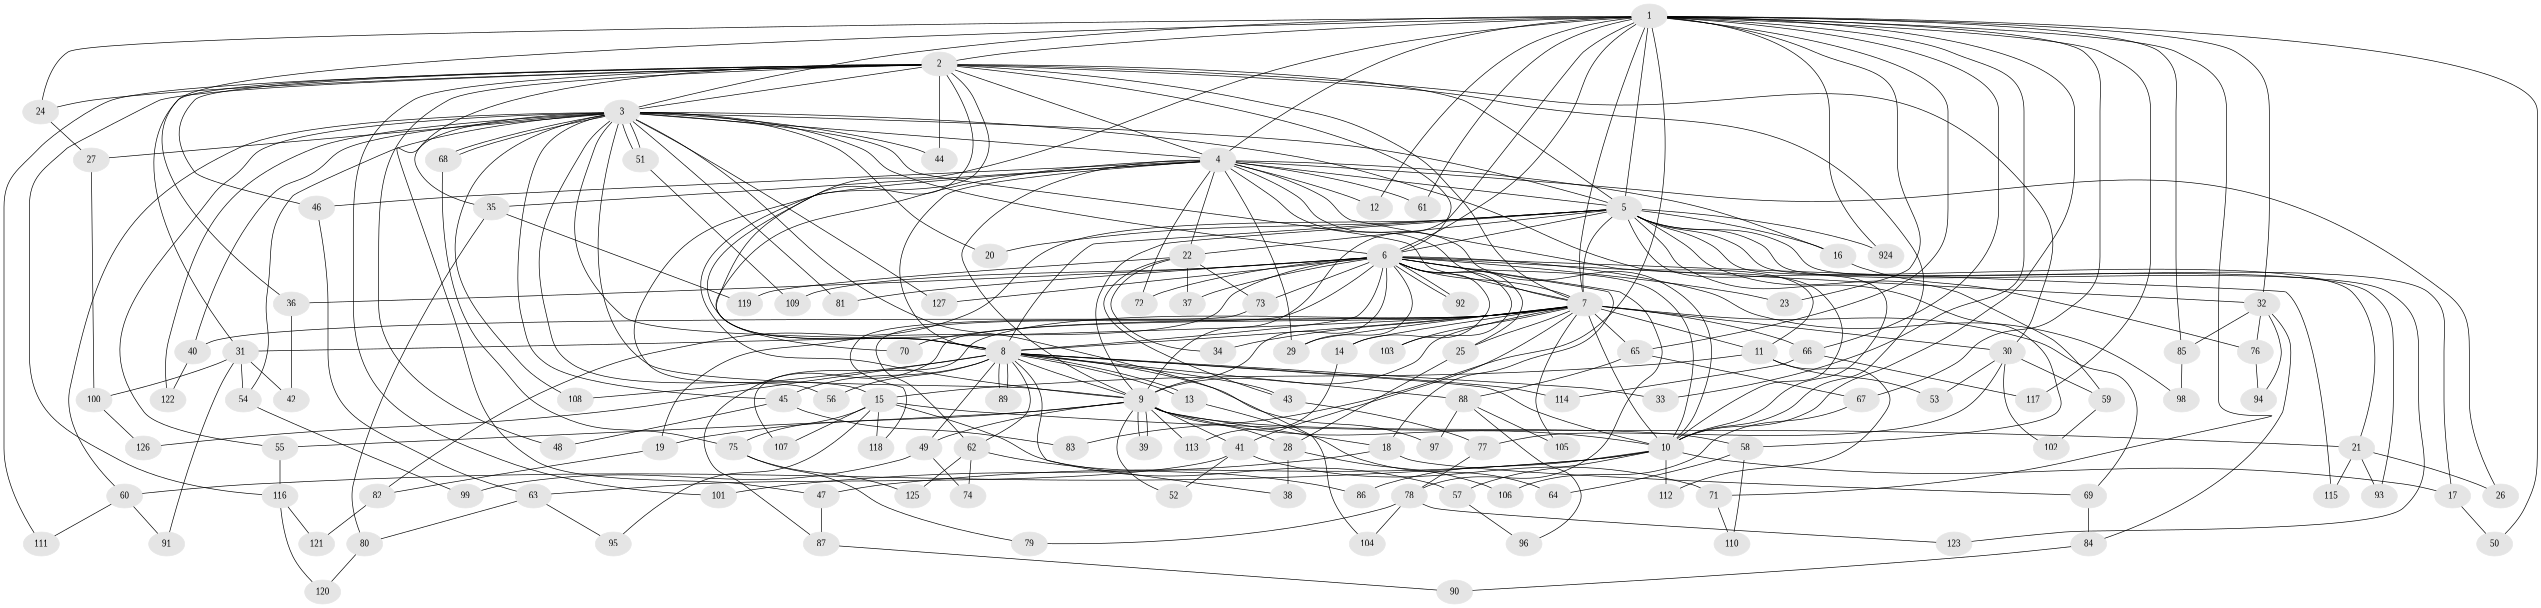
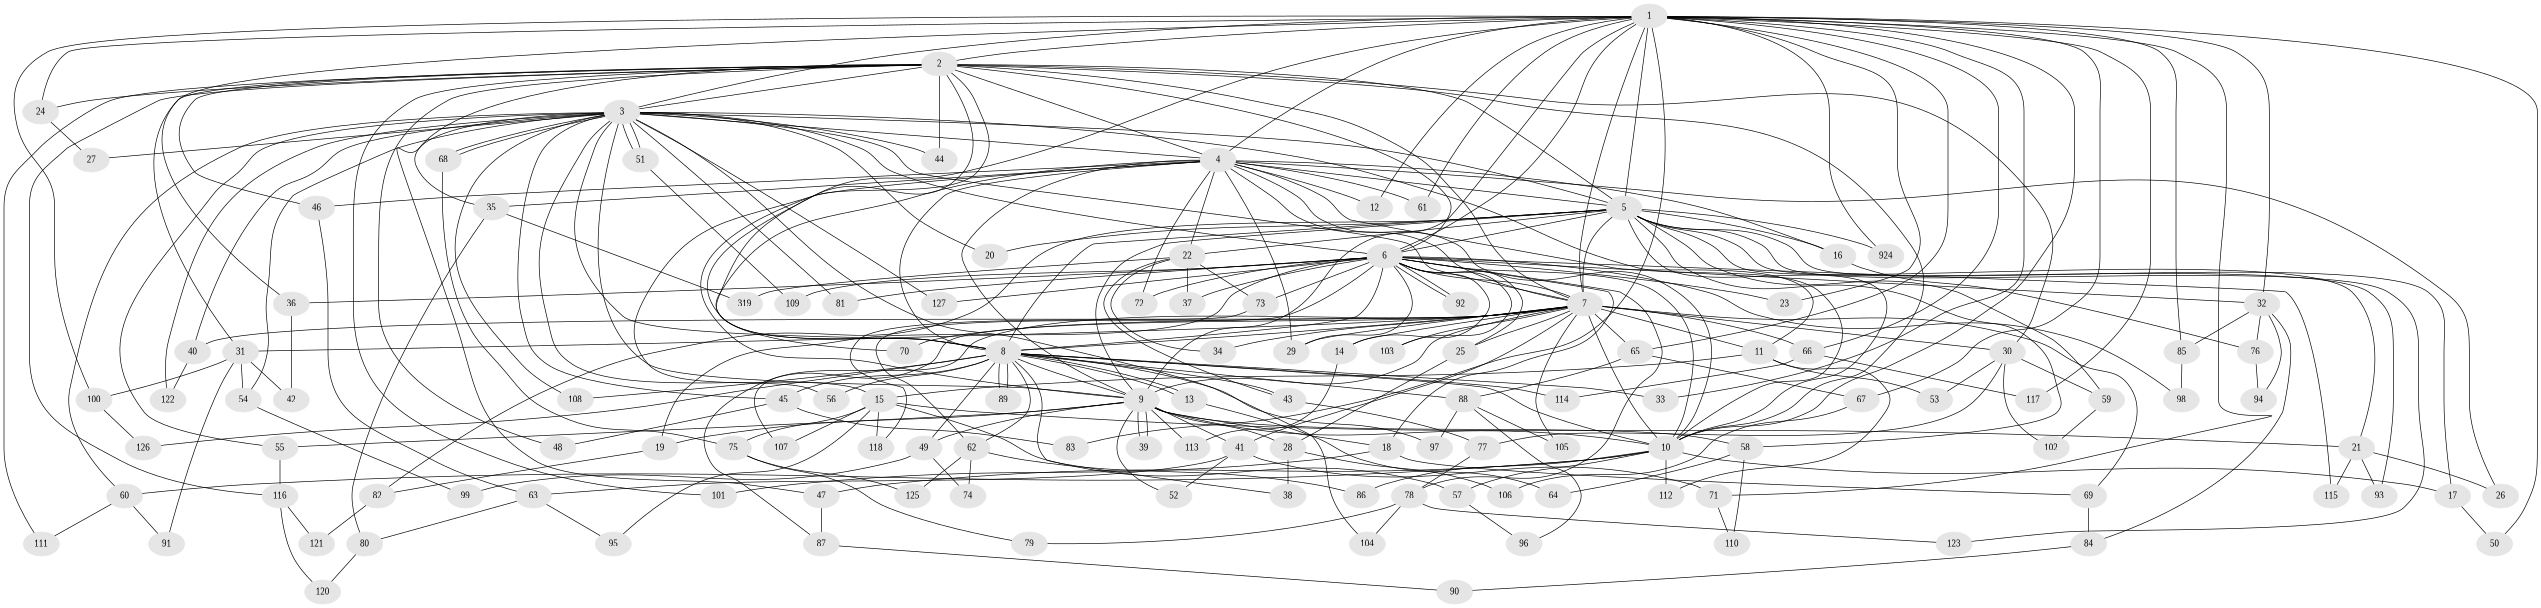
  graph {
    fontname="Liberation Serif"
    node [color=gray90 fontname="Liberation Serif" style=filled]
    edge [fontname="Liberation Serif"]
    1
    2
    3
    4
    5
    6
    7
    8
    9
    10
    12
    23
    24
    32
    33
    36
    50
    61
    65
    66
    67
    71
    83
    85
    100
    117
    n27 [label=924]
    30
    31
    35
    44
    46
    48
    101
    111
    116
    15
    20
    27
    40
    45
    47
    51
    54
    55
    60
    68
    81
    104
    108
    122
    127
    11
    16
    22
    26
    56
    70
    72
    29
    17
    21
    58
    59
    82
    93
    123
    14
    18
    19
    25
    37
    62
    73
    78
    92
    98
    103
    109
    115
    34
    41
    69
    87
    105
    107
    13
    38
    43
    49
    88
    89
    97
    114
    126
    28
    39
    52
    113
    57
    86
    112
    76
    84
    94
    42
    106
    110
    53
    77
    102
    91
-   119
+   119 [label=319]
    80
    63
    120
    121
    118
    75
    95
    99
    64
    74
    125
    79
    90
    96
    1 -- 2
    1 -- 3
    1 -- 4
    1 -- 5
    1 -- 6
    1 -- 7
    1 -- 8
    1 -- 9
    1 -- 10
    1 -- 12
    1 -- 23
    1 -- 24
    1 -- 32
    1 -- 33
    1 -- 36
    1 -- 50
    1 -- 61
    1 -- 65
    1 -- 66
    1 -- 67
    1 -- 71
    1 -- 83
    1 -- 85
-   27 -- 100
+   1 -- 100
    1 -- 117
    1 -- n27
    2 -- 3
    2 -- 4
    2 -- 5
    2 -- 6
    2 -- 7
    2 -- 8
    2 -- 9
    2 -- 10
    2 -- 24
    2 -- 30
    2 -- 31
    2 -- 35
    2 -- 44
    2 -- 46
    2 -- 48
    2 -- 101
    2 -- 111
    2 -- 116
    3 -- 4
    3 -- 5
    3 -- 6
    3 -- 7
    3 -- 8
    3 -- 9
    3 -- 10
    3 -- 44
    3 -- 15
    3 -- 20
    3 -- 27
    3 -- 40
    3 -- 45
    3 -- 47
    3 -- 51
    3 -- 51
    3 -- 54
    3 -- 55
    3 -- 60
    3 -- 68
    3 -- 68
    3 -- 81
    3 -- 104
    3 -- 108
    3 -- 122
    3 -- 127
    4 -- 5
    4 -- 7
    4 -- 8
    4 -- 9
    4 -- 10
    4 -- 12
    4 -- 61
    4 -- 35
    4 -- 46
    4 -- 11
    4 -- 16
    4 -- 22
    4 -- 26
    4 -- 56
    4 -- 70
    4 -- 72
    4 -- 29
    5 -- 6
    5 -- 7
    5 -- 8
    5 -- 9
    5 -- 10
    5 -- n27
    5 -- 20
    5 -- 16
    5 -- 22
    5 -- 17
    5 -- 21
    5 -- 58
    5 -- 59
    5 -- 82
    5 -- 93
    5 -- 123
    6 -- 7
    6 -- 8
-   6 -- 9
    6 -- 10
    6 -- 23
    6 -- 32
    6 -- 36
    6 -- 81
    6 -- 127
    6 -- 72
    6 -- 29
    6 -- 14
    6 -- 18
    6 -- 19
    6 -- 25
    6 -- 37
    6 -- 62
    6 -- 73
    6 -- 78
    6 -- 92
    6 -- 92
    6 -- 98
    6 -- 103
    6 -- 109
    6 -- 115
    7 -- 8
    7 -- 9
    7 -- 10
    7 -- 65
    7 -- 66
    7 -- 30
    7 -- 31
    7 -- 40
    7 -- 11
    7 -- 70
    7 -- 29
    7 -- 14
    7 -- 25
    7 -- 103
    7 -- 34
    7 -- 41
    7 -- 69
    7 -- 87
    7 -- 105
    7 -- 107
    8 -- 9
    8 -- 10
    8 -- 33
    8 -- 45
    8 -- 108
    8 -- 56
    8 -- 62
    8 -- 13
    8 -- 13
    8 -- 38
    8 -- 43
    8 -- 49
    8 -- 88
    8 -- 89
    8 -- 89
    8 -- 97
    8 -- 114
    8 -- 126
    9 -- 10
    9 -- 55
    9 -- 58
    9 -- 18
    9 -- 19
    9 -- 41
    9 -- 49
    9 -- 28
    9 -- 39
    9 -- 39
    9 -- 52
    9 -- 113
    10 -- 47
    10 -- 60
    10 -- 17
    10 -- 57
    10 -- 86
    10 -- 112
    24 -- 27
    32 -- 85
    32 -- 76
    32 -- 84
    32 -- 94
    36 -- 42
    65 -- 67
    65 -- 88
    66 -- 117
    66 -- 114
    67 -- 106
    71 -- 110
    85 -- 98
    100 -- 126
    30 -- 59
    30 -- 53
    30 -- 77
    30 -- 102
    31 -- 100
    31 -- 54
    31 -- 42
    31 -- 91
    35 -- 119
    35 -- 80
    46 -- 63
    116 -- 120
    116 -- 121
    15 -- 21
    15 -- 107
    15 -- 57
    15 -- 118
    15 -- 75
    15 -- 95
    40 -- 122
    45 -- 83
    45 -- 48
    47 -- 87
    51 -- 109
    54 -- 99
    55 -- 116
    60 -- 111
    60 -- 91
    68 -- 75
    11 -- 15
    11 -- 112
    11 -- 53
    16 -- 76
    22 -- 37
    22 -- 73
    22 -- 34
    22 -- 43
    22 -- 119
    17 -- 50
    21 -- 26
    21 -- 93
    21 -- 115
    58 -- 110
    58 -- 64
    59 -- 102
    82 -- 121
    14 -- 113
    18 -- 101
    18 -- 69
    19 -- 82
    25 -- 28
    62 -- 86
    62 -- 74
    62 -- 125
    73 -- 118
    78 -- 104
    78 -- 123
    78 -- 79
    41 -- 71
    41 -- 52
    41 -- 63
    69 -- 84
    87 -- 90
    13 -- 64
    43 -- 77
    49 -- 99
    49 -- 74
    88 -- 105
    88 -- 97
    88 -- 96
    28 -- 38
    28 -- 106
    57 -- 96
    76 -- 94
    84 -- 90
    77 -- 78
    80 -- 120
    63 -- 80
    63 -- 95
    75 -- 125
    75 -- 79
  }
